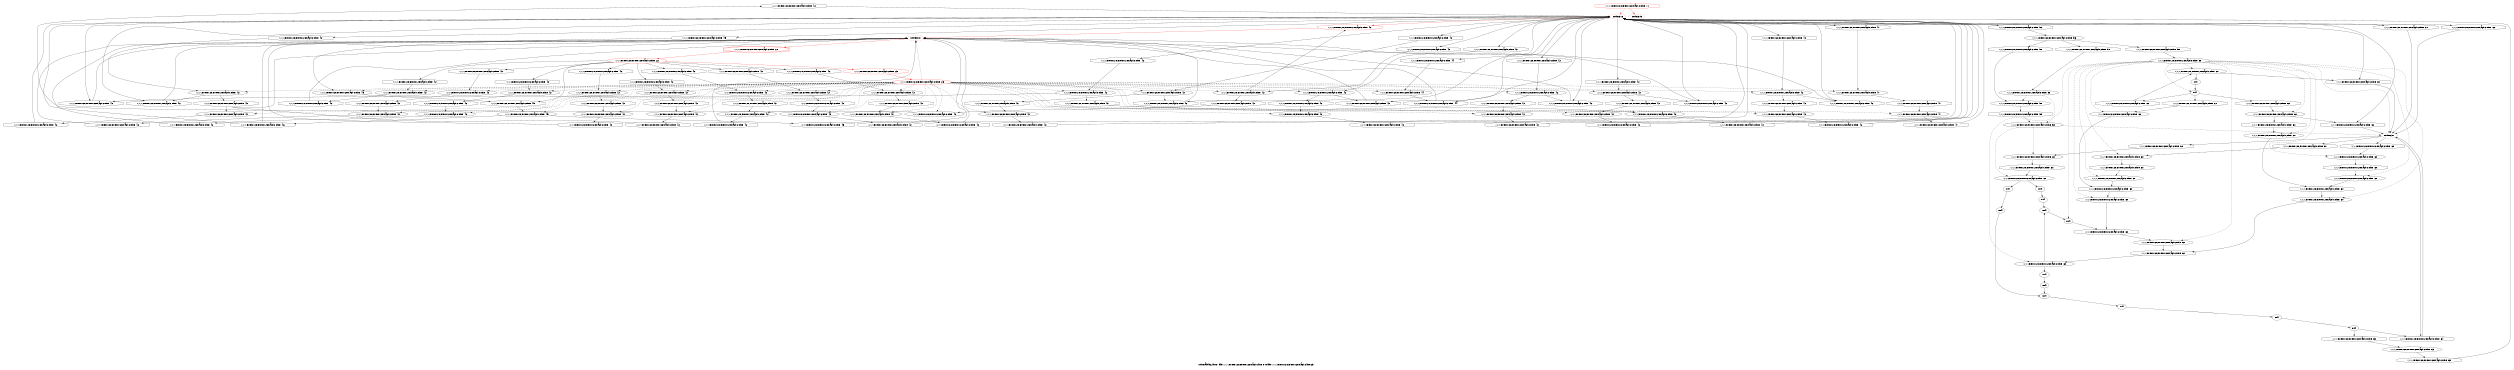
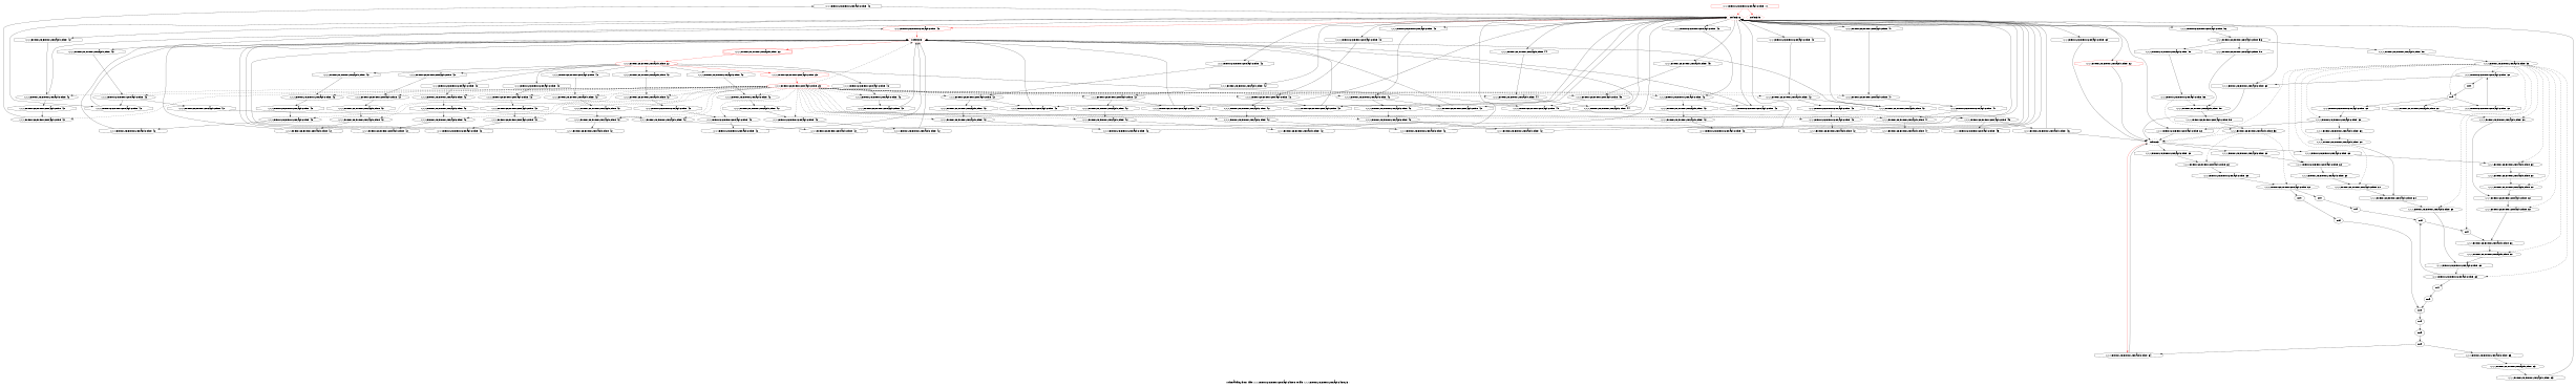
  digraph {
    label="Vulnerability from  'file ../../../Preon128/Preon128A/api.c line 8 to file ../../../Preon128/Preon128A/api.c line 23 ' "
    node [shape=octagon style=solid]
    n1 [label="../../../Preon128/Preon128A/api.c Line  42"]
    node_316 [color=red shape=ellipse style=dashed]
    n3 [color=red label="../../../Preon128/Preon128A/api.c Line  42"]
    n4 [label="../../../Preon128/Preon128A/api.c Line  42"]
    n5 [label="../../../Preon128/Preon128A/api.c Line  42"]
    n6 [label="../../../Preon128/Preon128A/api.c Line  42"]
    n7 [label="../../../Preon128/Preon128A/api.c Line  42"]
    n8 [label="../../../Preon128/Preon128A/api.c Line  42"]
    n9 [label="../../../Preon128/Preon128A/api.c Line  42"]
    n10 [label="../../../Preon128/Preon128A/api.c Line  42"]
    n11 [label="../../../Preon128/Preon128A/api.c Line  44"]
    n12 [label="../../../Preon128/Preon128A/api.c Line  44"]
    n13 [label="../../../Preon128/Preon128A/api.c Line  45"]
    n14 [label="../../../Preon128/Preon128A/api.c Line  42"]
    n15 [label="../../../Preon128/Preon128A/api.c Line  42"]
    n16 [label="../../../Preon128/Preon128A/api.c Line  42"]
    n17 [label="../../../Preon128/Preon128A/api.c Line  42"]
    n18 [label="../../../Preon128/Preon128A/api.c Line  42"]
    n19 [label="../../../Preon128/Preon128A/api.c Line  42"]
    n20 [label="../../../Preon128/Preon128A/api.c Line  42"]
    n21 [label="../../../Preon128/Preon128A/api.c Line  42"]
    n22 [label="../../../Preon128/Preon128A/api.c Line  47"]
    n23 [label="../../../Preon128/Preon128A/api.c Line  56"]
    n24 [label="../../../Preon128/Preon128A/api.c Line  60"]
    n25 [label="../../../Preon128/Preon128A/api.c Line  60"]
    n26 [label="../../../Preon128/Preon128A/api.c Line  60"]
-   n27 [label="../../../Preon128/Preon128A/api.c Line  62"]
+   n27 [label="../../../Preon128/Preon128A/api.c Line  62" color=red]
    node_318 [color=red shape=ellipse style=dashed]
    n29 [label="../../../Preon128/Preon128A/api.c Line  42" shape=ellipse]
    n30 [label="../../../Preon128/Preon128A/api.c Line  42" shape=ellipse]
    n31 [label="../../../Preon128/Preon128A/api.c Line  42" shape=ellipse]
    n32 [label="../../../Preon128/Preon128A/api.c Line  42" shape=ellipse]
    n33 [label="../../../Preon128/Preon128A/api.c Line  44" shape=ellipse]
    n34 [label="../../../Preon128/Preon128A/api.c Line  45" shape=ellipse]
    n35 [label="../../../Preon128/Preon128A/api.c Line  46"]
    n36 [label="../../../Preon128/Preon128A/api.c Line  42" shape=ellipse]
    n37 [label="../../../Preon128/Preon128A/api.c Line  42" shape=ellipse]
    n38 [label="../../../Preon128/Preon128A/api.c Line  42" shape=ellipse]
    n39 [label="../../../Preon128/Preon128A/api.c Line  42" shape=ellipse]
    n40 [label="../../../Preon128/Preon128A/api.c Line  47" shape=ellipse]
    n41 [label="../../../Preon128/Preon128A/api.c Line  56" shape=ellipse]
    n42 [label=node_231 shape=ellipse style=dashed]
    n43 [color=red label="../../../Preon128/Preon128A/api.c Line  22" shape=doubleoctagon]
    n44 [color=red label="../../../Preon128/Preon128A/api.c Line  22" shape=ellipse]
    n45 [label="../../../Preon128/Preon128A/api.c Line  42"]
    n46 [label="../../../Preon128/Preon128A/api.c Line  42" shape=ellipse]
    n47 [label="../../../Preon128/Preon128A/api.c Line  42"]
    n48 [label="../../../Preon128/Preon128A/api.c Line  42" shape=ellipse]
    n49 [label="../../../Preon128/Preon128A/api.c Line  42"]
    node_315 [color=red shape=ellipse style=dashed]
    n51 [color=red label="../../../Preon128/Preon128A/api.c Line  11"]
    n52 [label="../../../Preon128/Preon128A/api.c Line  42"]
    n53 [label="../../../Preon128/Preon128A/api.c Line  42"]
    n54 [label="../../../Preon128/Preon128A/api.c Line  42"]
    n55 [label="../../../Preon128/Preon128A/api.c Line  42"]
    n56 [label="../../../Preon128/Preon128A/api.c Line  45"]
    n57 [label="../../../Preon128/Preon128A/api.c Line  42"]
    n58 [label="../../../Preon128/Preon128A/api.c Line  42"]
    n59 [label="../../../Preon128/Preon128A/api.c Line  42"]
    n60 [label="../../../Preon128/Preon128A/api.c Line  42"]
    n61 [label="../../../Preon128/Preon128A/api.c Line  47"]
    n62 [label="../../../Preon128/Preon128A/api.c Line  58"]
    n63 [label="../../../Preon128/Preon128A/api.c Line  58"]
    n64 [label="../../../Preon128/Preon128A/api.c Line  58"]
    n65 [label="../../../Preon128/Preon128A/api.c Line  60"]
    n66 [label="../../../Preon128/Preon128A/api.c Line  60"]
    n67 [label="../../../Preon128/Preon128A/api.c Line  60"]
    n68 [label="../../../Preon128/Preon128A/api.c Line  64"]
    n69 [color=red label="../../../Preon128/Preon128A/api.c Line  23"]
    n70 [label="../../../Preon128/Preon128A/api.c Line  42"]
    n71 [label="../../../Preon128/Preon128A/api.c Line  42"]
    n72 [label="../../../Preon128/Preon128A/api.c Line  42"]
    n73 [label="../../../Preon128/Preon128A/api.c Line  42"]
    n74 [label="../../../Preon128/Preon128A/api.c Line  42"]
    n75 [label="../../../Preon128/Preon128A/api.c Line  42"]
    n76 [label="../../../Preon128/Preon128A/api.c Line  42"]
    n77 [label="../../../Preon128/Preon128A/api.c Line  42"]
    n78 [color=red label="../../../Preon128/Preon128A/api.c Line  23" shape=ellipse]
    n79 [label="../../../Preon128/Preon128A/api.c Line  42" shape=ellipse]
    n80 [label="../../../Preon128/Preon128A/api.c Line  42" shape=ellipse]
    n81 [label="../../../Preon128/Preon128A/api.c Line  42" shape=ellipse]
    n82 [label="../../../Preon128/Preon128A/api.c Line  42" shape=ellipse]
    n83 [label="../../../Preon128/Preon128A/api.c Line  45" shape=ellipse]
    n84 [label="../../../Preon128/Preon128A/api.c Line  42" shape=ellipse]
    n85 [label="../../../Preon128/Preon128A/api.c Line  42" shape=ellipse]
    n86 [label="../../../Preon128/Preon128A/api.c Line  42" shape=ellipse]
    n87 [label="../../../Preon128/Preon128A/api.c Line  42" shape=ellipse]
    n88 [label="../../../Preon128/Preon128A/api.c Line  42" shape=ellipse]
    n89 [label="../../../Preon128/Preon128A/api.c Line  42" shape=ellipse]
    n90 [label="../../../Preon128/Preon128A/api.c Line  42" shape=ellipse]
    n91 [label="../../../Preon128/Preon128A/api.c Line  42" shape=ellipse]
    n92 [label="../../../Preon128/Preon128A/api.c Line  42" shape=ellipse]
    n93 [label="../../../Preon128/Preon128A/api.c Line  42" shape=ellipse]
    n94 [label="../../../Preon128/Preon128A/api.c Line  42" shape=ellipse]
    n95 [label="../../../Preon128/Preon128A/api.c Line  42" shape=ellipse]
    n96 [label="../../../Preon128/Preon128A/api.c Line  42" shape=ellipse]
    n97 [label="../../../Preon128/Preon128A/api.c Line  42" shape=ellipse]
    n98 [label="../../../Preon128/Preon128A/api.c Line  42" shape=ellipse]
    n99 [label="../../../Preon128/Preon128A/api.c Line  42" shape=ellipse]
    n100 [label="../../../Preon128/Preon128A/api.c Line  42" shape=ellipse]
    n101 [label="../../../Preon128/Preon128A/api.c Line  47" shape=ellipse]
    n102 [label="../../../Preon128/Preon128A/api.c Line  42"]
    n103 [label="../../../Preon128/Preon128A/api.c Line  42"]
    n104 [label="../../../Preon128/Preon128A/api.c Line  42"]
    n105 [label="../../../Preon128/Preon128A/api.c Line  42"]
    n106 [label="../../../Preon128/Preon128A/api.c Line  45"]
    n107 [label="../../../Preon128/Preon128A/api.c Line  42"]
    n108 [label="../../../Preon128/Preon128A/api.c Line  42"]
    n109 [label="../../../Preon128/Preon128A/api.c Line  42"]
    n110 [label="../../../Preon128/Preon128A/api.c Line  42"]
    n111 [label="../../../Preon128/Preon128A/api.c Line  42"]
    n112 [label="../../../Preon128/Preon128A/api.c Line  42"]
    n113 [label="../../../Preon128/Preon128A/api.c Line  42"]
    n114 [label="../../../Preon128/Preon128A/api.c Line  42"]
    n115 [label="../../../Preon128/Preon128A/api.c Line  42"]
    n116 [label="../../../Preon128/Preon128A/api.c Line  42"]
    n117 [label="../../../Preon128/Preon128A/api.c Line  42"]
    n118 [label="../../../Preon128/Preon128A/api.c Line  42"]
    n119 [label="../../../Preon128/Preon128A/api.c Line  42"]
    n120 [label="../../../Preon128/Preon128A/api.c Line  42"]
    n121 [label="../../../Preon128/Preon128A/api.c Line  42"]
    n122 [label="../../../Preon128/Preon128A/api.c Line  47"]
    n123 [label="../../../Preon128/Preon128A/api.c Line  58" shape=ellipse]
    n124 [label="../../../Preon128/Preon128A/api.c Line  58" shape=ellipse]
    n125 [label="../../../Preon128/Preon128A/api.c Line  58" shape=ellipse]
    n126 [label="../../../Preon128/Preon128A/api.c Line  58" shape=ellipse]
    n127 [label="../../../Preon128/Preon128A/api.c Line  58"]
    n128 [label="../../../Preon128/Preon128A/api.c Line  60" shape=ellipse]
    n129 [label="../../../Preon128/Preon128A/api.c Line  60" shape=ellipse]
    n130 [label=null shape=ellipse]
    n131 [label="../../../Preon128/Preon128A/api.c Line  60" shape=ellipse]
    n132 [label="../../../Preon128/Preon128A/api.c Line  60" shape=ellipse]
    n133 [label="../../../Preon128/Preon128A/api.c Line  60" shape=ellipse]
    n134 [label="../../../Preon128/Preon128A/api.c Line  60" shape=ellipse]
    n135 [label=null shape=ellipse]
    n136 [label="../../../Preon128/Preon128A/api.c Line  60" shape=ellipse]
    n137 [label="../../../Preon128/Preon128A/api.c Line  60" shape=ellipse]
    n138 [label="../../../Preon128/Preon128A/api.c Line  60" shape=ellipse]
    n139 [label="../../../Preon128/Preon128A/api.c Line  60" shape=ellipse]
    n140 [label="../../../Preon128/Preon128A/api.c Line  60" shape=ellipse]
    n141 [label="../../../Preon128/Preon128A/api.c Line  60" shape=ellipse]
    n142 [label="../../../Preon128/Preon128A/api.c Line  60" shape=ellipse]
    n143 [label="../../../Preon128/Preon128A/api.c Line  60" shape=ellipse]
    n144 [label="../../../Preon128/Preon128A/api.c Line  60"]
    n145 [label=null]
    n146 [label=null]
    n147 [label=null shape=ellipse]
    n148 [label=null shape=ellipse]
    n149 [label="../../../Preon128/Preon128A/api.c Line  60"]
    n150 [label="../../../Preon128/Preon128A/api.c Line  60"]
    n151 [label=null]
    n152 [label=null]
    n153 [label=null shape=ellipse]
    n154 [label=null]
    n155 [label="../../../Preon128/Preon128A/api.c Line  60"]
    n156 [label=null]
    n157 [label="../../../Preon128/Preon128A/api.c Line  60"]
    n158 [label="../../../Preon128/Preon128A/api.c Line  60"]
    n159 [label=null]
    n160 [label="../../../Preon128/Preon128A/api.c Line  60"]
    n161 [label="../../../Preon128/Preon128A/api.c Line  60"]
    n162 [label="../../../Preon128/Preon128A/api.c Line  60"]
    n163 [label="../../../Preon128/Preon128A/api.c Line  60"]
    n164 [label="../../../Preon128/Preon128A/api.c Line  60"]
    n165 [label=null shape=ellipse]
    n166 [label=null shape=ellipse]
    n167 [label="../../../Preon128/Preon128A/api.c Line  63"]
    n168 [label="../../../Preon128/Preon128A/api.c Line  63" shape=ellipse]
    n169 [label="../../../Preon128/Preon128A/api.c Line  63"]
    n1 -> node_316
    node_316 -> n3 [color=red]
    node_316 -> n4
    node_316 -> n5
    node_316 -> n6
    node_316 -> n7
    node_316 -> n8
    node_316 -> n9
    node_316 -> n10
    node_316 -> n11
    node_316 -> n12
    node_316 -> n13
    node_316 -> n14
    node_316 -> n15
    node_316 -> n16
    node_316 -> n17
    node_316 -> n18
    node_316 -> n19
    node_316 -> n20
    node_316 -> n21
    node_316 -> n22
    node_316 -> n23
    node_316 -> n24
    node_316 -> n25
    node_316 -> n26
    node_316 -> n27
    n3 -> node_318 [color=red]
    n4 -> n29
    n5 -> node_318
    n6 -> n30
    n7 -> node_318
    n8 -> n31
    n9 -> node_318
    n10 -> n32
    n11 -> n33
    n12 -> node_318
    n13 -> n34
    n14 -> n36
    n15 -> node_318
    n16 -> n37
    n17 -> node_318
    n18 -> n38
    n19 -> node_318
    n20 -> n39
    n21 -> node_318
    n22 -> n40
    n23 -> n41
    n24 -> n42
    n25 -> n42
    n26 -> n42
    n27 -> n42
    node_318 -> n43 [color=red]
    n29 -> n5
    n29 -> n52
    n30 -> n7
    n30 -> n53
    n31 -> n9
    n31 -> n54
    n32 -> n3
    n32 -> n55
    n33 -> n12
    n34 -> n56
    n35 -> node_316
-   n35 -> node_318
+   n35 -> n42
    n36 -> n15
    n36 -> n57
    n37 -> n17
    n37 -> n58
    n38 -> n19
    n38 -> n59
    n39 -> n21
    n39 -> n60
    n40 -> n61
    n41 -> n62
    n41 -> n63
    n41 -> n64
    n42 -> n65
    n42 -> n66
    n42 -> n67
-   n42 -> n68
+   n42 -> n68 [color=red]
    n43 -> n44 [color=red]
    n44 -> n56
    n44 -> n69 [color=red]
    n44 -> n70
    n44 -> n71
    n44 -> n72
    n44 -> n73
    n44 -> n74
    n44 -> n75
    n44 -> n76
    n44 -> n77
    n45 -> node_318
    n46 -> n47
    n47 -> n48
    n48 -> n49
    n49 -> node_318
    n51 -> node_316 [color=red style=dashed]
    n51 -> node_315 [color=red]
    n52 -> n87
    n53 -> n89
    n54 -> n91
    n55 -> n93
    n56 -> n83
    n57 -> n94
    n58 -> n96
    n59 -> n98
    n60 -> n100
    n61 -> n101
    n62 -> n123
    n63 -> n124
    n64 -> n125
    n65 -> n142
    n66 -> n128
    n67 -> n129
    n68 -> n42
    n69 -> n78 [color=red]
    n70 -> n79
    n71 -> n80
    n72 -> n81
    n73 -> n82
    n74 -> n46
    n75 -> n84
    n76 -> n85
    n77 -> n86
    n78 -> node_318 [style=dashed]
    n78 -> n29 [style=dashed]
    n78 -> n30 [style=dashed]
    n78 -> n31 [style=dashed]
    n78 -> n32 [style=dashed]
    n78 -> n33 [style=dashed]
    n78 -> n34 [style=dashed]
    n78 -> n36 [style=dashed]
    n78 -> n37 [style=dashed]
    n78 -> n38 [style=dashed]
    n78 -> n39 [style=dashed]
    n78 -> n40 [style=dashed]
    n78 -> n46 [style=dashed]
    n78 -> n48 [style=dashed]
    n78 -> n79 [style=dashed]
    n78 -> n80 [style=dashed]
    n78 -> n81 [style=dashed]
    n78 -> n82 [style=dashed]
    n78 -> n83 [style=dashed]
    n78 -> n84 [style=dashed]
    n78 -> n85 [style=dashed]
    n78 -> n86 [style=dashed]
    n78 -> n87 [style=dashed]
    n78 -> n88 [style=dashed]
    n78 -> n89 [style=dashed]
    n78 -> n90 [style=dashed]
    n78 -> n91 [style=dashed]
    n78 -> n92 [style=dashed]
    n78 -> n93 [style=dashed]
    n78 -> n94 [style=dashed]
    n78 -> n95 [style=dashed]
    n78 -> n96 [style=dashed]
    n78 -> n97 [style=dashed]
    n78 -> n98 [style=dashed]
    n78 -> n99 [style=dashed]
    n78 -> n100 [style=dashed]
    n78 -> n101 [style=dashed]
    n79 -> n102
    n80 -> n103
    n81 -> n104
    n82 -> n105
    n83 -> n35
    n83 -> n106
    n84 -> n107
    n85 -> n108
    n86 -> n109
    n87 -> n110
    n88 -> n111
    n89 -> n112
    n90 -> n113
    n91 -> n114
    n92 -> n45
    n93 -> n1
    n94 -> n115
    n95 -> n116
    n96 -> n117
    n97 -> n118
    n98 -> n119
    n99 -> n120
    n100 -> n121
    n101 -> n122
    n102 -> node_318
    n103 -> n88
    n104 -> n90
    n105 -> n92
    n106 -> node_316
    n107 -> n95
    n108 -> n97
    n109 -> n99
    n110 -> node_316
    n111 -> node_318
    n112 -> node_316
    n113 -> node_318
    n114 -> node_316
    n115 -> node_316
    n116 -> node_318
    n117 -> node_316
    n118 -> node_318
    n119 -> node_316
    n120 -> node_318
    n121 -> node_316
    n122 -> node_316
    n123 -> n124 [style=dashed]
    n123 -> n126 [style=dashed]
    n124 -> n127
    n125 -> n42 [style=dashed]
    n125 -> n128 [style=dashed]
    n125 -> n129 [style=dashed]
    n125 -> n130 [style=dashed]
    n125 -> n131 [style=dashed]
    n125 -> n132 [style=dashed]
    n125 -> n133 [style=dashed]
    n125 -> n134 [style=dashed]
    n125 -> n135 [style=dashed]
    n125 -> n136 [style=dashed]
    n125 -> n137 [style=dashed]
    n125 -> n138 [style=dashed]
    n125 -> n139 [style=dashed]
    n125 -> n140 [style=dashed]
    n125 -> n141 [style=dashed]
    n126 -> n42 [style=dashed]
    n126 -> n142 [style=dashed]
    n126 -> n143 [style=dashed]
    n127 -> n126
    n128 -> n149
    n129 -> n150
    n130 -> n155
    n131 -> n152
    n131 -> n156
    n132 -> n157
    n133 -> n158
    n134 -> n25
    n134 -> n159
    n135 -> n160
    n135 -> n161
    n135 -> n162
    n136 -> n158
    n137 -> n26
    n137 -> n163
    n138 -> n157
    n139 -> n155
    n140 -> n164
    n141 -> n164
    n142 -> n144
    n143 -> n145
    n143 -> n146
    n144 -> n143
    n145 -> n147
    n146 -> n148
    n147 -> n151
    n148 -> n152
    n149 -> n133
    n150 -> n140
    n151 -> n153
    n152 -> n130
    n153 -> n154
    n154 -> n166
    n155 -> n138
    n156 -> n165
    n157 -> n131
    n158 -> n132
    n159 -> n135
    n160 -> n134
    n161 -> n137
    n162 -> n141
    n163 -> n136
    n164 -> n139
    n165 -> n151
    n166 -> n68
    n166 -> n167
    n167 -> n168
    n168 -> n169
    n169 -> node_316
  }
